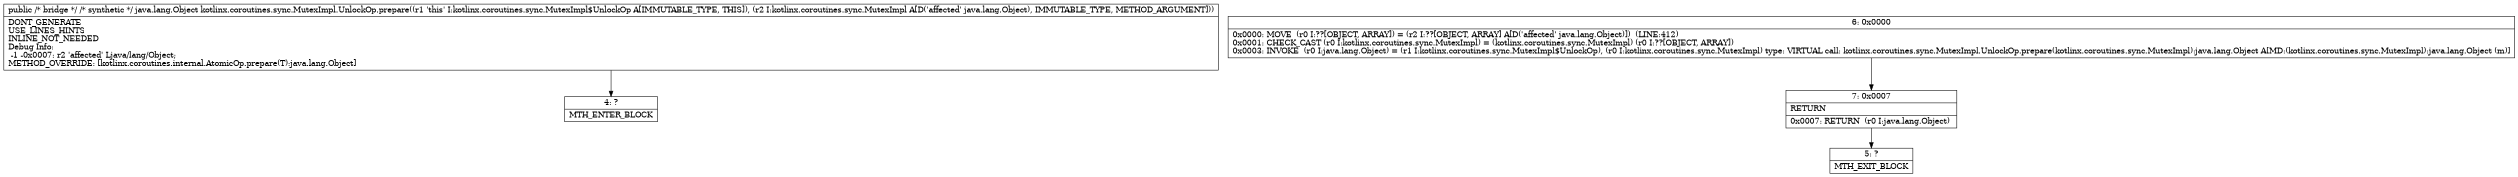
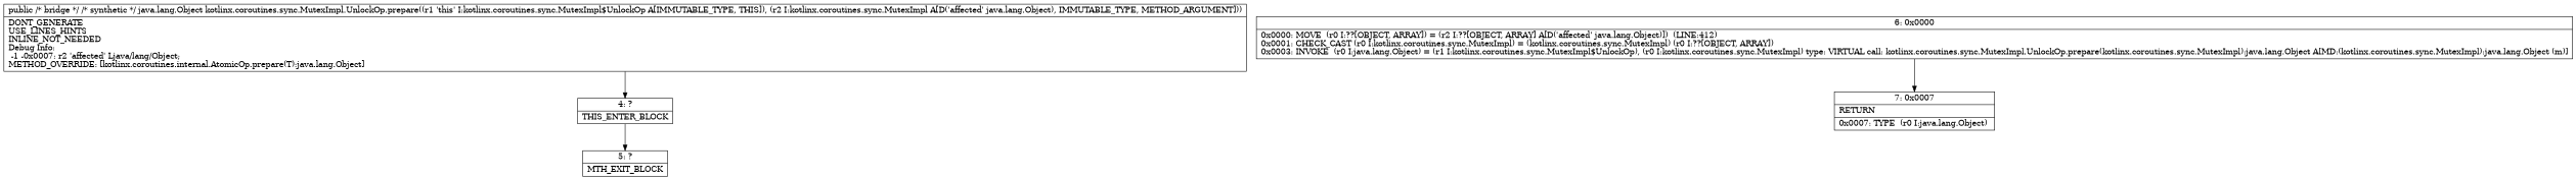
  digraph {
    node [shape=record]
-   n1 [label="{4\:\ ?|MTH_ENTER_BLOCK\l}"]
+   n1 [label="{4\:\ ?|THIS_ENTER_BLOCK\l}"]
    n2 [label="{6\:\ 0x0000|0x0000: MOVE  (r0 I:??[OBJECT, ARRAY]) = (r2 I:??[OBJECT, ARRAY] A[D('affected' java.lang.Object)])  (LINE:412)\l0x0001: CHECK_CAST (r0 I:kotlinx.coroutines.sync.MutexImpl) = (kotlinx.coroutines.sync.MutexImpl) (r0 I:??[OBJECT, ARRAY]) \l0x0003: INVOKE  (r0 I:java.lang.Object) = (r1 I:kotlinx.coroutines.sync.MutexImpl$UnlockOp), (r0 I:kotlinx.coroutines.sync.MutexImpl) type: VIRTUAL call: kotlinx.coroutines.sync.MutexImpl.UnlockOp.prepare(kotlinx.coroutines.sync.MutexImpl):java.lang.Object A[MD:(kotlinx.coroutines.sync.MutexImpl):java.lang.Object (m)]\l}"]
-   n3 [label="{7\:\ 0x0007|RETURN\l|0x0007: RETURN  (r0 I:java.lang.Object) \l}"]
+   n3 [label="{7\:\ 0x0007|RETURN\l|0x0007: TYPE  (r0 I:java.lang.Object) \l}"]
    n4 [label="{5\:\ ?|MTH_EXIT_BLOCK\l}"]
    n5 [label="{public \/* bridge *\/ \/* synthetic *\/ java.lang.Object kotlinx.coroutines.sync.MutexImpl.UnlockOp.prepare((r1 'this' I:kotlinx.coroutines.sync.MutexImpl$UnlockOp A[IMMUTABLE_TYPE, THIS]), (r2 I:kotlinx.coroutines.sync.MutexImpl A[D('affected' java.lang.Object), IMMUTABLE_TYPE, METHOD_ARGUMENT]))  | DONT_GENERATE\lUSE_LINES_HINTS\lINLINE_NOT_NEEDED\lDebug Info:\l  \-1 \-0x0007: r2 'affected' Ljava\/lang\/Object;\lMETHOD_OVERRIDE: [kotlinx.coroutines.internal.AtomicOp.prepare(T):java.lang.Object]\l}"]
    n2 -> n3
-   n3 -> n4
+   n1 -> n4
    n5 -> n1
  }
